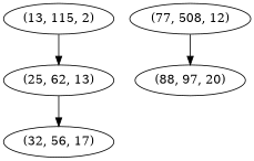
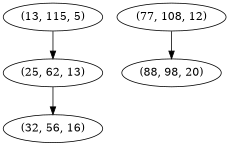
  digraph {
-   "(13, 115, 5)" [label="(13, 115, 2)"]
+   "(13, 115, 5)"
    "(25, 62, 13)"
-   "(32, 56, 16)" [label="(32, 56, 17)"]
-   "(77, 108, 12)" [label="(77, 508, 12)"]
-   "(88, 98, 20)" [label="(88, 97, 20)"]
+   "(32, 56, 16)"
+   "(77, 108, 12)"
+   "(88, 98, 20)"
    "(13, 115, 5)" -> "(25, 62, 13)"
    "(25, 62, 13)" -> "(32, 56, 16)"
    "(77, 108, 12)" -> "(88, 98, 20)"
  }
